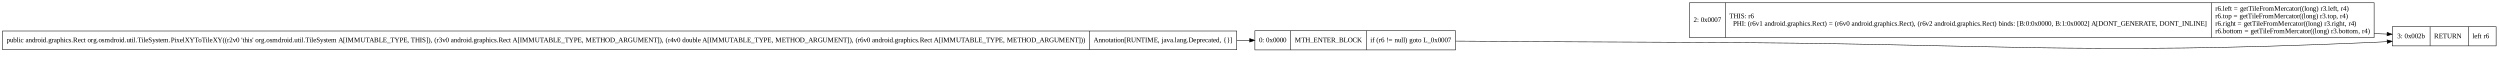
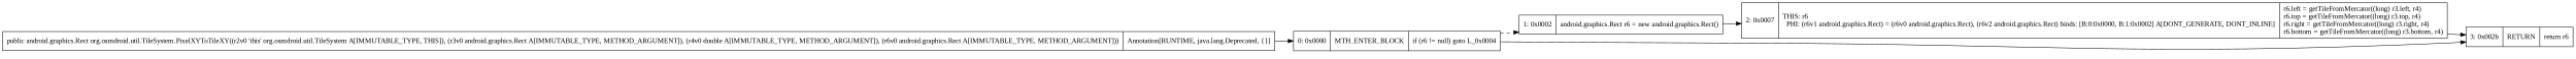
  digraph {
    fontname="Liberation Serif"
    rankdir=LR
    node [fontname="Liberation Serif" shape=record]
    edge [fontname="Liberation Serif"]
-   n1 [label="{0\:\ 0x0000|MTH_ENTER_BLOCK\l|if (r6 != null) goto L_0x0007\l}"]
-   n3 [label="{3\:\ 0x002b|RETURN\l|left r6\l}"]
+   n1 [label="{0\:\ 0x0000|MTH_ENTER_BLOCK\l|if (r6 != null) goto L_0x0004\l}"]
+   n2 [label="{1\:\ 0x0002|android.graphics.Rect r6 = new android.graphics.Rect()\l}"]
+   n3 [label="{3\:\ 0x002b|RETURN\l|return r6\l}"]
    n4 [label="{2\:\ 0x0007|THIS: r6 \l  PHI: (r6v1 android.graphics.Rect) = (r6v0 android.graphics.Rect), (r6v2 android.graphics.Rect) binds: [B:0:0x0000, B:1:0x0002] A[DONT_GENERATE, DONT_INLINE]\l|r6.left = getTileFromMercator((long) r3.left, r4)\lr6.top = getTileFromMercator((long) r3.top, r4)\lr6.right = getTileFromMercator((long) r3.right, r4)\lr6.bottom = getTileFromMercator((long) r3.bottom, r4)\l}"]
    n5 [label="{public android.graphics.Rect org.osmdroid.util.TileSystem.PixelXYToTileXY((r2v0 'this' org.osmdroid.util.TileSystem A[IMMUTABLE_TYPE, THIS]), (r3v0 android.graphics.Rect A[IMMUTABLE_TYPE, METHOD_ARGUMENT]), (r4v0 double A[IMMUTABLE_TYPE, METHOD_ARGUMENT]), (r6v0 android.graphics.Rect A[IMMUTABLE_TYPE, METHOD_ARGUMENT]))  | Annotation[RUNTIME, java.lang.Deprecated, \{\}]\l}"]
+   n1 -> n2 [style=dashed]
    n1 -> n3
+   n2 -> n4
    n4 -> n3
    n5 -> n1
  }
